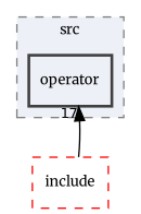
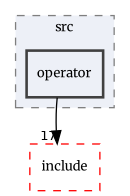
  digraph {
    compound=true
    fontname=Merriweather
    node [fillcolor="#edf0f7" fontname=Merriweather fontsize=10 shape=box]
    n1 [color=grey25 label=operator style="filled,bold,"]
    n2 [color=red label=include style="dashed,"]
    subgraph cluster_1 {
      bgcolor="#edf0f7"
      fontsize=10
      label=src
      pencolor=grey50
      style="filled,dashed,"
      n1
    }
-   n2 -> n1 [fontname=Merriweather fontsize=10 headlabel=17 labeldistance=1.5 labelfontname=Helvetica labelfontsize=10]
+   n1 -> n2 [fontname=Merriweather fontsize=10 headlabel=17 labeldistance=1.5 labelfontname=Helvetica labelfontsize=10]
  }
